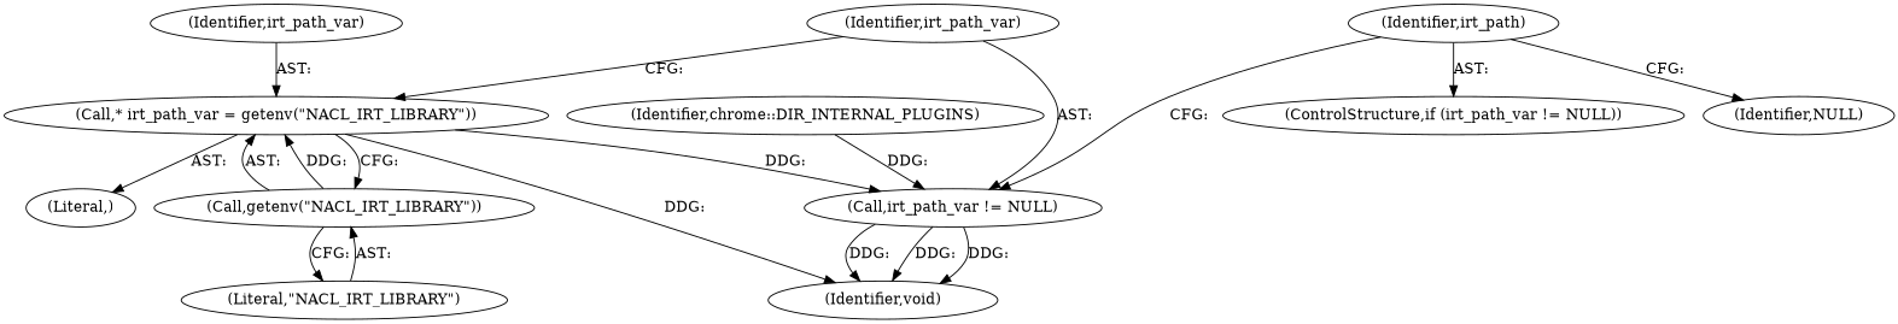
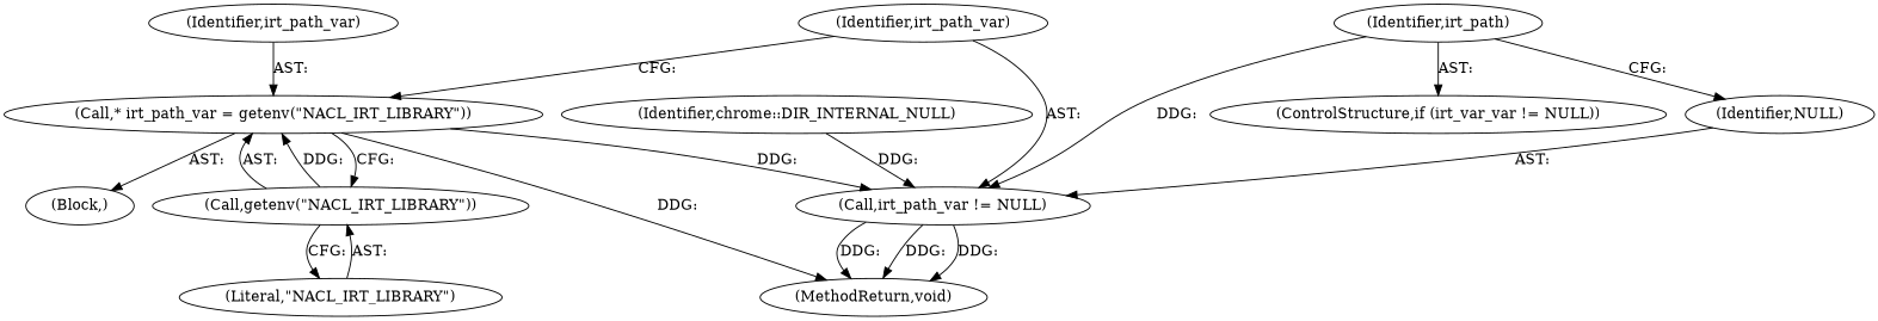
  digraph {
    n1 [label="(Call,irt_path_var != NULL)"]
-   n2 [label="(Identifier,void)"]
+   n2 [label="(MethodReturn,void)"]
    n3 [label="(Identifier,NULL)"]
-   n4 [label="(ControlStructure,if (irt_path_var != NULL))"]
+   n4 [label="(ControlStructure,if (irt_var_var != NULL))"]
    n5 [label="(Call,* irt_path_var = getenv(\"NACL_IRT_LIBRARY\"))"]
    n6 [label="(Call,getenv(\"NACL_IRT_LIBRARY\"))"]
-   n7 [label="(Literal,)"]
+   n7 [label="(Block,)"]
    n8 [label="(Literal,\"NACL_IRT_LIBRARY\")"]
    n9 [label="(Identifier,irt_path)"]
-   n10 [label="(Identifier,chrome::DIR_INTERNAL_PLUGINS)"]
+   n10 [label="(Identifier,chrome::DIR_INTERNAL_NULL)"]
    n11 [label="(Identifier,irt_path_var)"]
    n12 [label="(Identifier,irt_path_var)"]
    n1 -> n2 [label="DDG: "]
    n1 -> n2 [label="DDG: "]
    n1 -> n2 [label="DDG: "]
+   n3 -> n1 [label="AST: "]
    n5 -> n1 [label="DDG: "]
    n5 -> n2 [label="DDG: "]
    n5 -> n6 [label="CFG: "]
    n5 -> n7 [label="AST: "]
    n6 -> n5 [label="AST: "]
    n6 -> n5 [label="DDG: "]
    n6 -> n8 [label="CFG: "]
    n8 -> n6 [label="AST: "]
-   n9 -> n1 [label="CFG: "]
+   n9 -> n1 [label="DDG: "]
    n9 -> n3 [label="CFG: "]
    n9 -> n4 [label="AST: "]
    n10 -> n1 [label="DDG: "]
    n11 -> n1 [label="AST: "]
    n11 -> n5 [label="CFG: "]
    n12 -> n5 [label="AST: "]
  }
